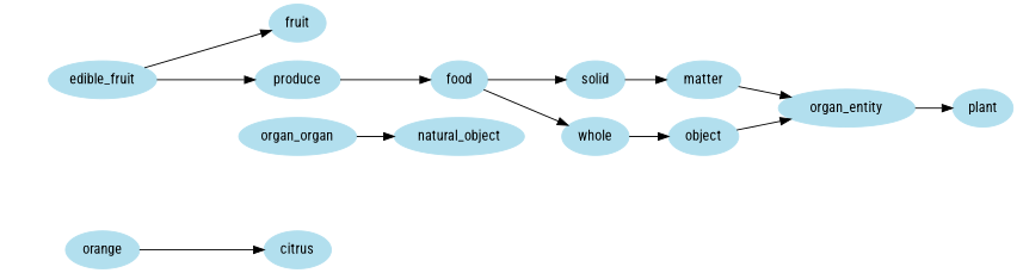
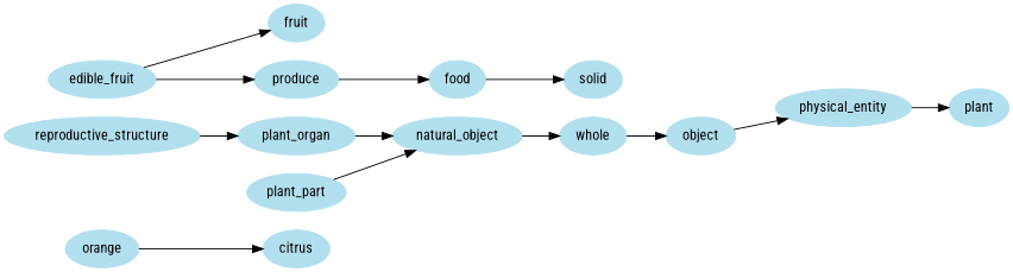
  digraph {
    fontname="Roboto Condensed"
    rankdir=LR
    node [color=lightblue2 fontname="Roboto Condensed" style=filled]
    edge [fontname="Roboto Condensed"]
    orange
    citrus
    edible_fruit
    fruit
    produce
    food
-   plant_organ [label=organ_organ]
+   reproductive_structure
+   plant_organ
    natural_object
+   plant_part
    whole
    object
-   physical_entity [label=organ_entity]
+   physical_entity
    n14 [label=plant]
    solid
-   matter
    orange -> citrus
    edible_fruit -> fruit
    edible_fruit -> produce
    produce -> food
    food -> solid
+   reproductive_structure -> plant_organ
    plant_organ -> natural_object
-   food -> whole
+   natural_object -> whole
+   plant_part -> natural_object
    whole -> object
    object -> physical_entity
    physical_entity -> n14
-   solid -> matter
-   matter -> physical_entity
  }
